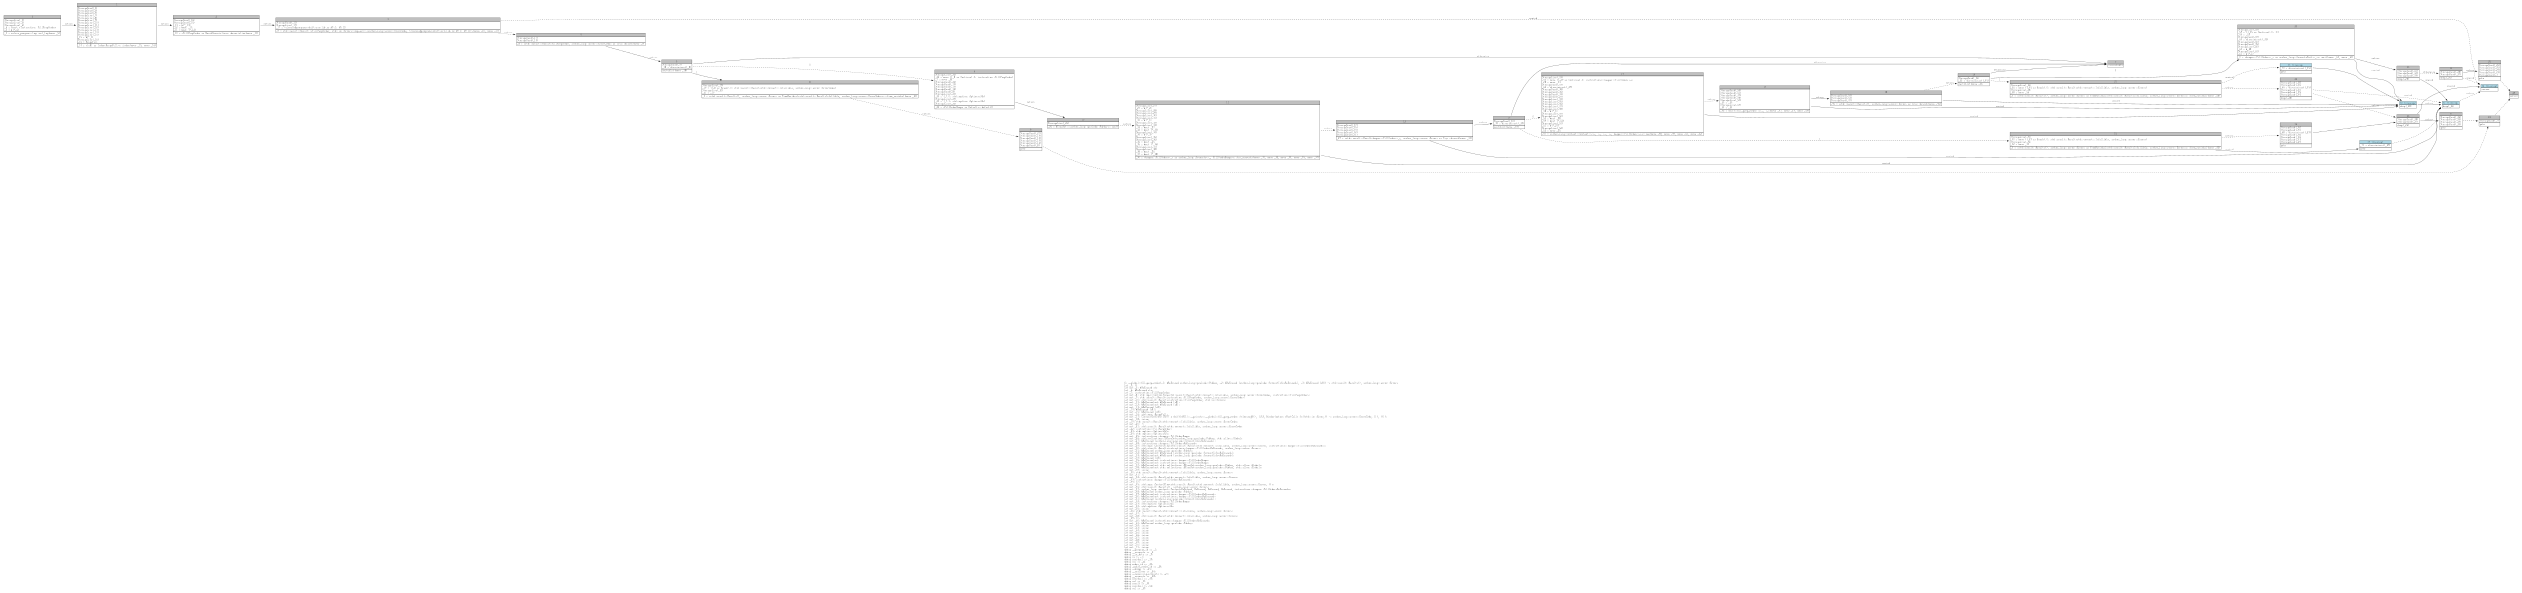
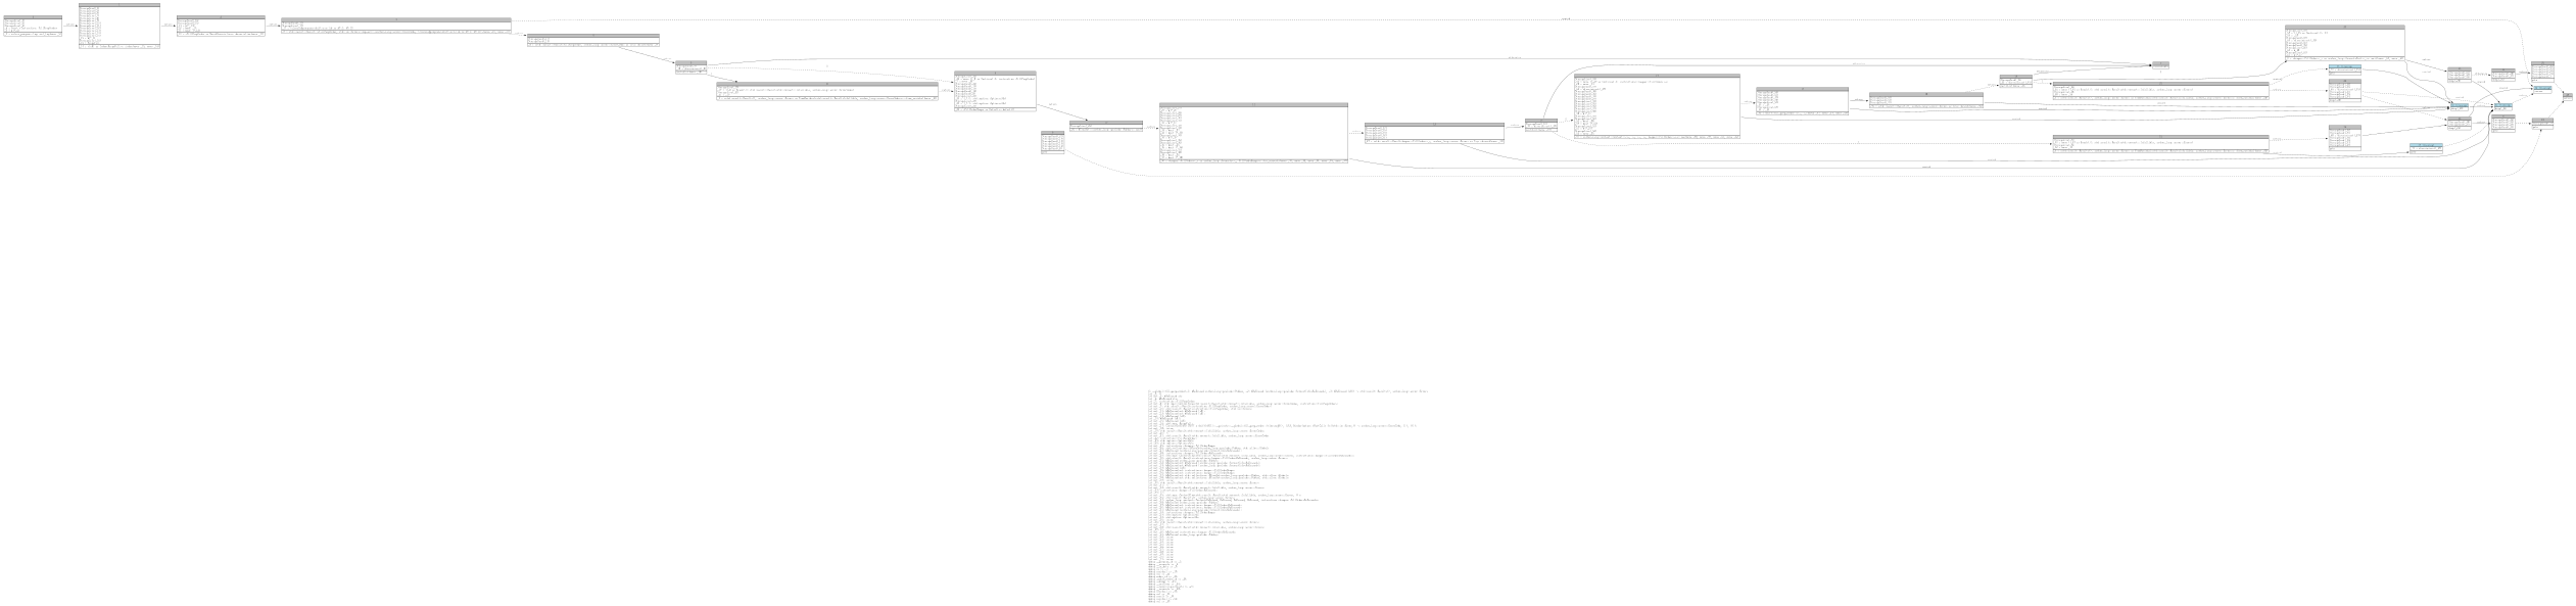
  digraph {
    fontname="Courier, monospace"
    label=<fn __global::fill_perp_order(_1: &amp;ReErased anchor_lang::prelude::Pubkey, _2: &amp;ReErased [anchor_lang::prelude::AccountInfo&lt;ReErased&gt;], _3: &amp;ReErased [u8]) -&gt; std::result::Result&lt;(), anchor_lang::error::Error&gt;<br align="left"/>let _4: ();<br align="left"/>let mut _5: &amp;ReErased str;<br align="left"/>let _6: &amp;ReErased str;<br align="left"/>let _7: instruction::FillPerpOrder;<br align="left"/>let mut _8: std::ops::ControlFlow&lt;std::result::Result&lt;std::convert::Infallible, anchor_lang::error::ErrorCode&gt;, instruction::FillPerpOrder&gt;;<br align="left"/>let mut _9: std::result::Result&lt;instruction::FillPerpOrder, anchor_lang::error::ErrorCode&gt;;<br align="left"/>let mut _10: std::result::Result&lt;instruction::FillPerpOrder, std::io::Error&gt;;<br align="left"/>let mut _11: &amp;ReErased mut &amp;ReErased [u8];<br align="left"/>let mut _12: &amp;ReErased mut &amp;ReErased [u8];<br align="left"/>let mut _13: &amp;ReErased [u8];<br align="left"/>let _14: &amp;ReErased [u8];<br align="left"/>let mut _15: &amp;ReErased [u8];<br align="left"/>let mut _16: std::ops::RangeFull;<br align="left"/>let mut _17: Closure(DefId(0:19277 ~ drift[d311]::__private::__global::fill_perp_order::{closure#0}), [i32, Binder(extern &quot;RustCall&quot; fn((std::io::Error,)) -&gt; anchor_lang::error::ErrorCode, []), ()]);<br align="left"/>let mut _18: isize;<br align="left"/>let _19: std::result::Result&lt;std::convert::Infallible, anchor_lang::error::ErrorCode&gt;;<br align="left"/>let mut _20: !;<br align="left"/>let mut _21: std::result::Result&lt;std::convert::Infallible, anchor_lang::error::ErrorCode&gt;;<br align="left"/>let _22: instruction::FillPerpOrder;<br align="left"/>let _23: std::option::Option&lt;u32&gt;;<br align="left"/>let _24: std::option::Option&lt;u32&gt;;<br align="left"/>let mut _25: instructions::keeper::FillOrderBumps;<br align="left"/>let mut _26: std::collections::BTreeSet&lt;anchor_lang::prelude::Pubkey, std::alloc::Global&gt;;<br align="left"/>let mut _27: &amp;ReErased [anchor_lang::prelude::AccountInfo&lt;ReErased&gt;];<br align="left"/>let mut _28: instructions::keeper::FillOrder&lt;ReErased&gt;;<br align="left"/>let mut _29: std::ops::ControlFlow&lt;std::result::Result&lt;std::convert::Infallible, anchor_lang::error::Error&gt;, instructions::keeper::FillOrder&lt;ReErased&gt;&gt;;<br align="left"/>let mut _30: std::result::Result&lt;instructions::keeper::FillOrder&lt;ReErased&gt;, anchor_lang::error::Error&gt;;<br align="left"/>let mut _31: &amp;ReErased anchor_lang::prelude::Pubkey;<br align="left"/>let mut _32: &amp;ReErased mut &amp;ReErased [anchor_lang::prelude::AccountInfo&lt;ReErased&gt;];<br align="left"/>let mut _33: &amp;ReErased mut &amp;ReErased [anchor_lang::prelude::AccountInfo&lt;ReErased&gt;];<br align="left"/>let mut _34: &amp;ReErased [u8];<br align="left"/>let mut _35: &amp;ReErased mut instructions::keeper::FillOrderBumps;<br align="left"/>let mut _36: &amp;ReErased mut instructions::keeper::FillOrderBumps;<br align="left"/>let mut _37: &amp;ReErased mut std::collections::BTreeSet&lt;anchor_lang::prelude::Pubkey, std::alloc::Global&gt;;<br align="left"/>let mut _38: &amp;ReErased mut std::collections::BTreeSet&lt;anchor_lang::prelude::Pubkey, std::alloc::Global&gt;;<br align="left"/>let mut _39: isize;<br align="left"/>let _40: std::result::Result&lt;std::convert::Infallible, anchor_lang::error::Error&gt;;<br align="left"/>let mut _41: !;<br align="left"/>let mut _42: std::result::Result&lt;std::convert::Infallible, anchor_lang::error::Error&gt;;<br align="left"/>let _43: instructions::keeper::FillOrder&lt;ReErased&gt;;<br align="left"/>let _44: ();<br align="left"/>let mut _45: std::ops::ControlFlow&lt;std::result::Result&lt;std::convert::Infallible, anchor_lang::error::Error&gt;, ()&gt;;<br align="left"/>let mut _46: std::result::Result&lt;(), anchor_lang::error::Error&gt;;<br align="left"/>let mut _47: anchor_lang::context::Context&lt;ReErased, ReErased, ReErased, ReErased, instructions::keeper::FillOrder&lt;ReErased&gt;&gt;;<br align="left"/>let mut _48: &amp;ReErased anchor_lang::prelude::Pubkey;<br align="left"/>let mut _49: &amp;ReErased mut instructions::keeper::FillOrder&lt;ReErased&gt;;<br align="left"/>let mut _50: &amp;ReErased mut instructions::keeper::FillOrder&lt;ReErased&gt;;<br align="left"/>let mut _51: &amp;ReErased [anchor_lang::prelude::AccountInfo&lt;ReErased&gt;];<br align="left"/>let mut _52: instructions::keeper::FillOrderBumps;<br align="left"/>let mut _53: std::option::Option&lt;u32&gt;;<br align="left"/>let mut _54: std::option::Option&lt;u32&gt;;<br align="left"/>let mut _55: isize;<br align="left"/>let _56: std::result::Result&lt;std::convert::Infallible, anchor_lang::error::Error&gt;;<br align="left"/>let mut _57: !;<br align="left"/>let mut _58: std::result::Result&lt;std::convert::Infallible, anchor_lang::error::Error&gt;;<br align="left"/>let _59: ();<br align="left"/>let mut _60: &amp;ReErased instructions::keeper::FillOrder&lt;ReErased&gt;;<br align="left"/>let mut _61: &amp;ReErased anchor_lang::prelude::Pubkey;<br align="left"/>let mut _62: isize;<br align="left"/>let mut _63: isize;<br align="left"/>let mut _64: isize;<br align="left"/>let mut _65: isize;<br align="left"/>let mut _66: isize;<br align="left"/>let mut _67: isize;<br align="left"/>let mut _68: isize;<br align="left"/>let mut _69: isize;<br align="left"/>let mut _70: isize;<br align="left"/>let mut _71: isize;<br align="left"/>debug __program_id =&gt; _1;<br align="left"/>debug __accounts =&gt; _2;<br align="left"/>debug __ix_data =&gt; _3;<br align="left"/>debug ix =&gt; _7;<br align="left"/>debug residual =&gt; _19;<br align="left"/>debug val =&gt; _22;<br align="left"/>debug order_id =&gt; _23;<br align="left"/>debug _maker_order_id =&gt; _24;<br align="left"/>debug __bumps =&gt; _25;<br align="left"/>debug __reallocs =&gt; _26;<br align="left"/>debug __remaining_accounts =&gt; _27;<br align="left"/>debug __accounts =&gt; _28;<br align="left"/>debug residual =&gt; _40;<br align="left"/>debug val =&gt; _43;<br align="left"/>debug result =&gt; _44;<br align="left"/>debug residual =&gt; _56;<br align="left"/>debug val =&gt; _59;<br align="left"/>>
    rankdir=LR
    node [fontname="Courier, monospace" shape=none]
    edge [fontname="Courier, monospace" style=solid]
    n1 [label=<<table border="0" cellborder="1" cellspacing="0"><tr><td bgcolor="gray" align="center" colspan="1">0</td></tr><tr><td align="left" balign="left">StorageLive(_4)<br/>StorageLive(_5)<br/>StorageLive(_6)<br/>_6 = const &quot;Instruction: FillPerpOrder&quot;<br/>_5 = &amp;(*_6)<br/></td></tr><tr><td align="left">_4 = solana_program::log::sol_log(move _5)</td></tr></table>>]
    n2 [label=<<table border="0" cellborder="1" cellspacing="0"><tr><td bgcolor="gray" align="center" colspan="1">1</td></tr><tr><td align="left" balign="left">StorageDead(_5)<br/>StorageDead(_6)<br/>StorageDead(_4)<br/>StorageLive(_7)<br/>StorageLive(_8)<br/>StorageLive(_9)<br/>StorageLive(_10)<br/>StorageLive(_11)<br/>StorageLive(_12)<br/>StorageLive(_13)<br/>StorageLive(_14)<br/>StorageLive(_15)<br/>_15 = &amp;(*_3)<br/>StorageLive(_16)<br/>_16 = RangeFull<br/></td></tr><tr><td align="left">_14 = &lt;[u8] as Index&lt;RangeFull&gt;&gt;::index(move _15, move _16)</td></tr></table>>]
    n3 [label=<<table border="0" cellborder="1" cellspacing="0"><tr><td bgcolor="gray" align="center" colspan="1">2</td></tr><tr><td align="left" balign="left">StorageDead(_16)<br/>StorageDead(_15)<br/>_13 = &amp;(*_14)<br/>_12 = &amp;mut _13<br/>_11 = &amp;mut (*_12)<br/></td></tr><tr><td align="left">_10 = &lt;FillPerpOrder as BorshDeserialize&gt;::deserialize(move _11)</td></tr></table>>]
    n4 [label=<<table border="0" cellborder="1" cellspacing="0"><tr><td bgcolor="gray" align="center" colspan="1">3</td></tr><tr><td align="left" balign="left">StorageDead(_11)<br/>StorageLive(_17)<br/>_17 = {closure@programs/drift/src/lib.rs:69:1: 69:11}<br/></td></tr><tr><td align="left">_9 = std::result::Result::&lt;FillPerpOrder, std::io::Error&gt;::map_err::&lt;anchor_lang::error::ErrorCode, {closure@programs/drift/src/lib.rs:69:1: 69:11}&gt;(move _10, move _17)</td></tr></table>>]
    n5 [label=<<table border="0" cellborder="1" cellspacing="0"><tr><td bgcolor="gray" align="center" colspan="1">4</td></tr><tr><td align="left" balign="left">StorageDead(_17)<br/>StorageDead(_10)<br/></td></tr><tr><td align="left">_8 = &lt;std::result::Result&lt;FillPerpOrder, anchor_lang::error::ErrorCode&gt; as Try&gt;::branch(move _9)</td></tr></table>>]
    n6 [label=<<table border="0" cellborder="1" cellspacing="0"><tr><td bgcolor="lightblue" align="center" colspan="1">32 (cleanup)</td></tr><tr><td align="left">resume</td></tr></table>>]
    n7 [label=<<table border="0" cellborder="1" cellspacing="0"><tr><td bgcolor="gray" align="center" colspan="1">5</td></tr><tr><td align="left" balign="left">StorageDead(_9)<br/>_18 = discriminant(_8)<br/></td></tr><tr><td align="left">switchInt(move _18)</td></tr></table>>]
    n8 [label=<<table border="0" cellborder="1" cellspacing="0"><tr><td bgcolor="gray" align="center" colspan="1">6</td></tr><tr><td align="left" balign="left">StorageLive(_22)<br/>_22 = move ((_8 as Continue).0: instruction::FillPerpOrder)<br/>_7 = move _22<br/>StorageDead(_22)<br/>StorageDead(_14)<br/>StorageDead(_13)<br/>StorageDead(_12)<br/>StorageDead(_8)<br/>StorageLive(_23)<br/>_23 = (_7.0: std::option::Option&lt;u32&gt;)<br/>StorageLive(_24)<br/>_24 = (_7.1: std::option::Option&lt;u32&gt;)<br/>StorageLive(_25)<br/></td></tr><tr><td align="left">_25 = &lt;FillOrderBumps as Default&gt;::default()</td></tr></table>>]
    n9 [label=<<table border="0" cellborder="1" cellspacing="0"><tr><td bgcolor="gray" align="center" colspan="1">7</td></tr><tr><td align="left">unreachable</td></tr></table>>]
    n10 [label=<<table border="0" cellborder="1" cellspacing="0"><tr><td bgcolor="gray" align="center" colspan="1">8</td></tr><tr><td align="left" balign="left">StorageLive(_19)<br/>_19 = ((_8 as Break).0: std::result::Result&lt;std::convert::Infallible, anchor_lang::error::ErrorCode&gt;)<br/>StorageLive(_21)<br/>_21 = _19<br/></td></tr><tr><td align="left">_0 = &lt;std::result::Result&lt;(), anchor_lang::error::Error&gt; as FromResidual&lt;std::result::Result&lt;Infallible, anchor_lang::error::ErrorCode&gt;&gt;&gt;::from_residual(move _21)</td></tr></table>>]
    n11 [label=<<table border="0" cellborder="1" cellspacing="0"><tr><td bgcolor="gray" align="center" colspan="1">10</td></tr><tr><td align="left" balign="left">StorageLive(_26)<br/></td></tr><tr><td align="left">_26 = BTreeSet::&lt;anchor_lang::prelude::Pubkey&gt;::new()</td></tr></table>>]
    n12 [label=<<table border="0" cellborder="1" cellspacing="0"><tr><td bgcolor="gray" align="center" colspan="1">9</td></tr><tr><td align="left" balign="left">StorageDead(_21)<br/>StorageDead(_19)<br/>StorageDead(_14)<br/>StorageDead(_13)<br/>StorageDead(_12)<br/>StorageDead(_8)<br/></td></tr><tr><td align="left">goto</td></tr></table>>]
    n13 [label=<<table border="0" cellborder="1" cellspacing="0"><tr><td bgcolor="gray" align="center" colspan="1">11</td></tr><tr><td align="left" balign="left">StorageLive(_27)<br/>_27 = &amp;(*_2)<br/>StorageLive(_28)<br/>StorageLive(_29)<br/>StorageLive(_30)<br/>StorageLive(_31)<br/>_31 = &amp;(*_1)<br/>StorageLive(_32)<br/>StorageLive(_33)<br/>_33 = &amp;mut _27<br/>_32 = &amp;mut (*_33)<br/>StorageLive(_34)<br/>_34 = &amp;(*_3)<br/>StorageLive(_35)<br/>StorageLive(_36)<br/>_36 = &amp;mut _25<br/>_35 = &amp;mut (*_36)<br/>StorageLive(_37)<br/>StorageLive(_38)<br/>_38 = &amp;mut _26<br/>_37 = &amp;mut (*_38)<br/></td></tr><tr><td align="left">_30 = &lt;keeper::FillOrder&lt;'_&gt; as anchor_lang::Accounts&lt;'_, FillOrderBumps&gt;&gt;::try_accounts(move _31, move _32, move _34, move _35, move _37)</td></tr></table>>]
    n14 [label=<<table border="0" cellborder="1" cellspacing="0"><tr><td bgcolor="gray" align="center" colspan="1">28</td></tr><tr><td align="left" balign="left">StorageDead(_7)<br/></td></tr><tr><td align="left">goto</td></tr></table>>]
    n15 [label=<<table border="0" cellborder="1" cellspacing="0"><tr><td bgcolor="gray" align="center" colspan="1">29</td></tr><tr><td align="left">return</td></tr></table>>]
    n16 [label=<<table border="0" cellborder="1" cellspacing="0"><tr><td bgcolor="gray" align="center" colspan="1">12</td></tr><tr><td align="left" balign="left">StorageDead(_37)<br/>StorageDead(_35)<br/>StorageDead(_34)<br/>StorageDead(_32)<br/>StorageDead(_31)<br/></td></tr><tr><td align="left">_29 = &lt;std::result::Result&lt;keeper::FillOrder&lt;'_&gt;, anchor_lang::error::Error&gt; as Try&gt;::branch(move _30)</td></tr></table>>]
    n17 [label=<<table border="0" cellborder="1" cellspacing="0"><tr><td bgcolor="lightblue" align="center" colspan="1">31 (cleanup)</td></tr><tr><td align="left">drop(_26)</td></tr></table>>]
    n18 [label=<<table border="0" cellborder="1" cellspacing="0"><tr><td bgcolor="gray" align="center" colspan="1">13</td></tr><tr><td align="left" balign="left">StorageDead(_30)<br/>_39 = discriminant(_29)<br/></td></tr><tr><td align="left">switchInt(move _39)</td></tr></table>>]
    n19 [label=<<table border="0" cellborder="1" cellspacing="0"><tr><td bgcolor="gray" align="center" colspan="1">14</td></tr><tr><td align="left" balign="left">StorageLive(_43)<br/>_43 = move ((_29 as Continue).0: instructions::keeper::FillOrder&lt;'_&gt;)<br/>_28 = move _43<br/>StorageDead(_43)<br/>_62 = discriminant(_29)<br/>StorageDead(_38)<br/>StorageDead(_36)<br/>StorageDead(_33)<br/>StorageDead(_29)<br/>StorageLive(_44)<br/>StorageLive(_45)<br/>StorageLive(_46)<br/>StorageLive(_47)<br/>StorageLive(_48)<br/>_48 = &amp;(*_1)<br/>StorageLive(_49)<br/>StorageLive(_50)<br/>_50 = &amp;mut _28<br/>_49 = &amp;mut (*_50)<br/>StorageLive(_51)<br/>_51 = &amp;(*_27)<br/>StorageLive(_52)<br/>_52 = move _25<br/></td></tr><tr><td align="left">_47 = anchor_lang::context::Context::&lt;'_, '_, '_, '_, keeper::FillOrder&lt;'_&gt;&gt;::new(move _48, move _49, move _51, move _52)</td></tr></table>>]
    n20 [label=<<table border="0" cellborder="1" cellspacing="0"><tr><td bgcolor="gray" align="center" colspan="1">15</td></tr><tr><td align="left" balign="left">StorageLive(_40)<br/>_40 = move ((_29 as Break).0: std::result::Result&lt;std::convert::Infallible, anchor_lang::error::Error&gt;)<br/>StorageLive(_42)<br/>_42 = move _40<br/></td></tr><tr><td align="left">_0 = &lt;std::result::Result&lt;(), anchor_lang::error::Error&gt; as FromResidual&lt;std::result::Result&lt;Infallible, anchor_lang::error::Error&gt;&gt;&gt;::from_residual(move _42)</td></tr></table>>]
    n21 [label=<<table border="0" cellborder="1" cellspacing="0"><tr><td bgcolor="gray" align="center" colspan="1">17</td></tr><tr><td align="left" balign="left">StorageDead(_52)<br/>StorageDead(_51)<br/>StorageDead(_49)<br/>StorageDead(_48)<br/>StorageLive(_53)<br/>_53 = _23<br/>StorageLive(_54)<br/>_54 = _24<br/></td></tr><tr><td align="left">_46 = drift::fill_perp_order::&lt;'_, '_&gt;(move _47, move _53, move _54)</td></tr></table>>]
    n22 [label=<<table border="0" cellborder="1" cellspacing="0"><tr><td bgcolor="lightblue" align="center" colspan="1">30 (cleanup)</td></tr><tr><td align="left">drop(_28)</td></tr></table>>]
    n23 [label=<<table border="0" cellborder="1" cellspacing="0"><tr><td bgcolor="gray" align="center" colspan="1">16</td></tr><tr><td align="left" balign="left">StorageDead(_42)<br/>StorageDead(_40)<br/>_68 = discriminant(_29)<br/>StorageDead(_38)<br/>StorageDead(_36)<br/>StorageDead(_33)<br/>StorageDead(_29)<br/></td></tr><tr><td align="left">goto</td></tr></table>>]
    n24 [label=<<table border="0" cellborder="1" cellspacing="0"><tr><td bgcolor="lightblue" align="center" colspan="1">34 (cleanup)</td></tr><tr><td align="left" balign="left">_71 = discriminant(_29)<br/></td></tr><tr><td align="left">goto</td></tr></table>>]
    n25 [label=<<table border="0" cellborder="1" cellspacing="0"><tr><td bgcolor="gray" align="center" colspan="1">18</td></tr><tr><td align="left" balign="left">StorageDead(_54)<br/>StorageDead(_53)<br/>StorageDead(_47)<br/></td></tr><tr><td align="left">_45 = &lt;std::result::Result&lt;(), anchor_lang::error::Error&gt; as Try&gt;::branch(move _46)</td></tr></table>>]
    n26 [label=<<table border="0" cellborder="1" cellspacing="0"><tr><td bgcolor="gray" align="center" colspan="1">26</td></tr><tr><td align="left" balign="left">StorageDead(_28)<br/>StorageDead(_27)<br/></td></tr><tr><td align="left">drop(_26)</td></tr></table>>]
    n27 [label=<<table border="0" cellborder="1" cellspacing="0"><tr><td bgcolor="gray" align="center" colspan="1">27</td></tr><tr><td align="left" balign="left">StorageDead(_26)<br/>StorageDead(_25)<br/>StorageDead(_24)<br/>StorageDead(_23)<br/></td></tr><tr><td align="left">goto</td></tr></table>>]
    n28 [label=<<table border="0" cellborder="1" cellspacing="0"><tr><td bgcolor="gray" align="center" colspan="1">19</td></tr><tr><td align="left" balign="left">StorageDead(_46)<br/>_55 = discriminant(_45)<br/></td></tr><tr><td align="left">switchInt(move _55)</td></tr></table>>]
    n29 [label=<<table border="0" cellborder="1" cellspacing="0"><tr><td bgcolor="gray" align="center" colspan="1">20</td></tr><tr><td align="left" balign="left">StorageLive(_59)<br/>_59 = ((_45 as Continue).0: ())<br/>_44 = _59<br/>StorageDead(_59)<br/>_64 = discriminant(_45)<br/>StorageDead(_50)<br/>StorageDead(_45)<br/>StorageLive(_60)<br/>_60 = &amp;_28<br/>StorageLive(_61)<br/>_61 = &amp;(*_1)<br/></td></tr><tr><td align="left">_0 = &lt;keeper::FillOrder&lt;'_&gt; as anchor_lang::AccountsExit&lt;'_&gt;&gt;::exit(move _60, move _61)</td></tr></table>>]
    n30 [label=<<table border="0" cellborder="1" cellspacing="0"><tr><td bgcolor="gray" align="center" colspan="1">21</td></tr><tr><td align="left" balign="left">StorageLive(_56)<br/>_56 = move ((_45 as Break).0: std::result::Result&lt;std::convert::Infallible, anchor_lang::error::Error&gt;)<br/>StorageLive(_58)<br/>_58 = move _56<br/></td></tr><tr><td align="left">_0 = &lt;std::result::Result&lt;(), anchor_lang::error::Error&gt; as FromResidual&lt;std::result::Result&lt;Infallible, anchor_lang::error::Error&gt;&gt;&gt;::from_residual(move _58)</td></tr></table>>]
    n31 [label=<<table border="0" cellborder="1" cellspacing="0"><tr><td bgcolor="gray" align="center" colspan="1">23</td></tr><tr><td align="left" balign="left">StorageDead(_61)<br/>StorageDead(_60)<br/>StorageDead(_44)<br/></td></tr><tr><td align="left">drop(_28)</td></tr></table>>]
    n32 [label=<<table border="0" cellborder="1" cellspacing="0"><tr><td bgcolor="gray" align="center" colspan="1">22</td></tr><tr><td align="left" balign="left">StorageDead(_58)<br/>StorageDead(_56)<br/>_66 = discriminant(_45)<br/>StorageDead(_50)<br/>StorageDead(_45)<br/>StorageDead(_44)<br/></td></tr><tr><td align="left">drop(_28)</td></tr></table>>]
    n33 [label=<<table border="0" cellborder="1" cellspacing="0"><tr><td bgcolor="lightblue" align="center" colspan="1">33 (cleanup)</td></tr><tr><td align="left" balign="left">_70 = discriminant(_45)<br/></td></tr><tr><td align="left">goto</td></tr></table>>]
    n34 [label=<<table border="0" cellborder="1" cellspacing="0"><tr><td bgcolor="gray" align="center" colspan="1">24</td></tr><tr><td align="left" balign="left">StorageDead(_28)<br/>StorageDead(_27)<br/></td></tr><tr><td align="left">drop(_26)</td></tr></table>>]
    n35 [label=<<table border="0" cellborder="1" cellspacing="0"><tr><td bgcolor="gray" align="center" colspan="1">25</td></tr><tr><td align="left" balign="left">StorageDead(_26)<br/>StorageDead(_25)<br/>StorageDead(_24)<br/>StorageDead(_23)<br/>StorageDead(_7)<br/></td></tr><tr><td align="left">goto</td></tr></table>>]
    n1 -> n2 [label=return]
    n2 -> n3 [label=return]
    n3 -> n4 [label=return]
    n4 -> n5 [label=return style=dashed]
    n4 -> n6 [label=unwind style=dashed]
    n5 -> n7 [label=return]
    n7 -> n8 [label=0 style=dashed]
    n7 -> n9 [label=otherwise]
    n7 -> n10 [label=1]
    n8 -> n11 [label=return]
-   n10 -> n12 [label=return style=dashed]
+   n10 -> n8 [label=return style=dashed]
    n11 -> n13 [label=return style=dashed]
    n12 -> n14 [style=dashed]
    n13 -> n16 [label=return style=dashed]
    n13 -> n17 [label=unwind]
    n14 -> n15 [style=dashed]
    n16 -> n17 [label=unwind]
    n16 -> n18 [label=return]
    n17 -> n6 [label=return style=dashed]
    n18 -> n9 [label=otherwise]
    n18 -> n19 [label=0 style=dashed]
    n18 -> n20 [label=1 style=dashed]
    n19 -> n21 [label=return style=dashed]
    n19 -> n22 [label=unwind]
    n20 -> n23 [label=return style=dashed]
    n20 -> n24 [label=unwind]
    n21 -> n22 [label=unwind]
    n21 -> n25 [label=return]
    n22 -> n17 [label=return]
    n23 -> n26
    n24 -> n17 [style=dashed]
    n25 -> n22 [label=unwind]
    n25 -> n28 [label=return style=dashed]
    n26 -> n6 [label=unwind]
    n26 -> n27 [label=return]
    n27 -> n14 [style=dashed]
    n28 -> n9 [label=otherwise]
    n28 -> n29 [label=0]
    n28 -> n30 [label=1 style=dashed]
    n29 -> n22 [label=unwind]
    n29 -> n31 [label=return]
    n30 -> n32 [label=return style=dashed]
    n30 -> n33 [label=unwind style=dashed]
    n31 -> n17 [label=unwind]
    n31 -> n34 [label=otherwise style=dashed]
    n32 -> n17 [label=unwind style=dashed]
    n32 -> n26 [label=return style=dashed]
    n33 -> n22
-   n34 -> n6 [label=unwind style=dashed]
    n34 -> n35 [label=return]
    n35 -> n15 [style=dashed]
  }
